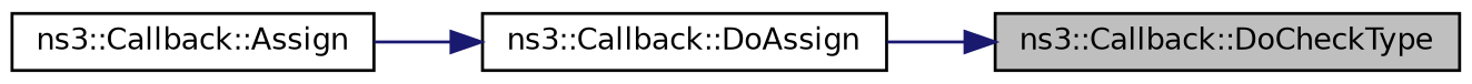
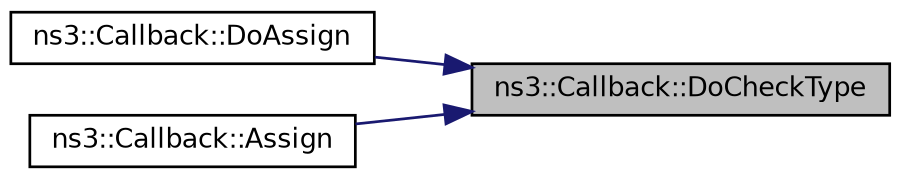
  digraph {
    rankdir=RL
    node [color=black fillcolor=white fontname=Helvetica fontsize=10 shape=record style=filled]
    edge [color=midnightblue dir=back fontname=Helvetica fontsize=10 labelfontname=Helvetica labelfontsize=10 style=solid]
    n1 [fillcolor=grey75 fontcolor=black height=0.2 label="ns3::Callback::DoCheckType" width=0.4]
    n2 [height=0.2 label="ns3::Callback::DoAssign" width=0.4]
    n3 [height=0.2 label="ns3::Callback::Assign" width=0.4]
    n1 -> n2
-   n2 -> n3
+   n1 -> n3
  }
